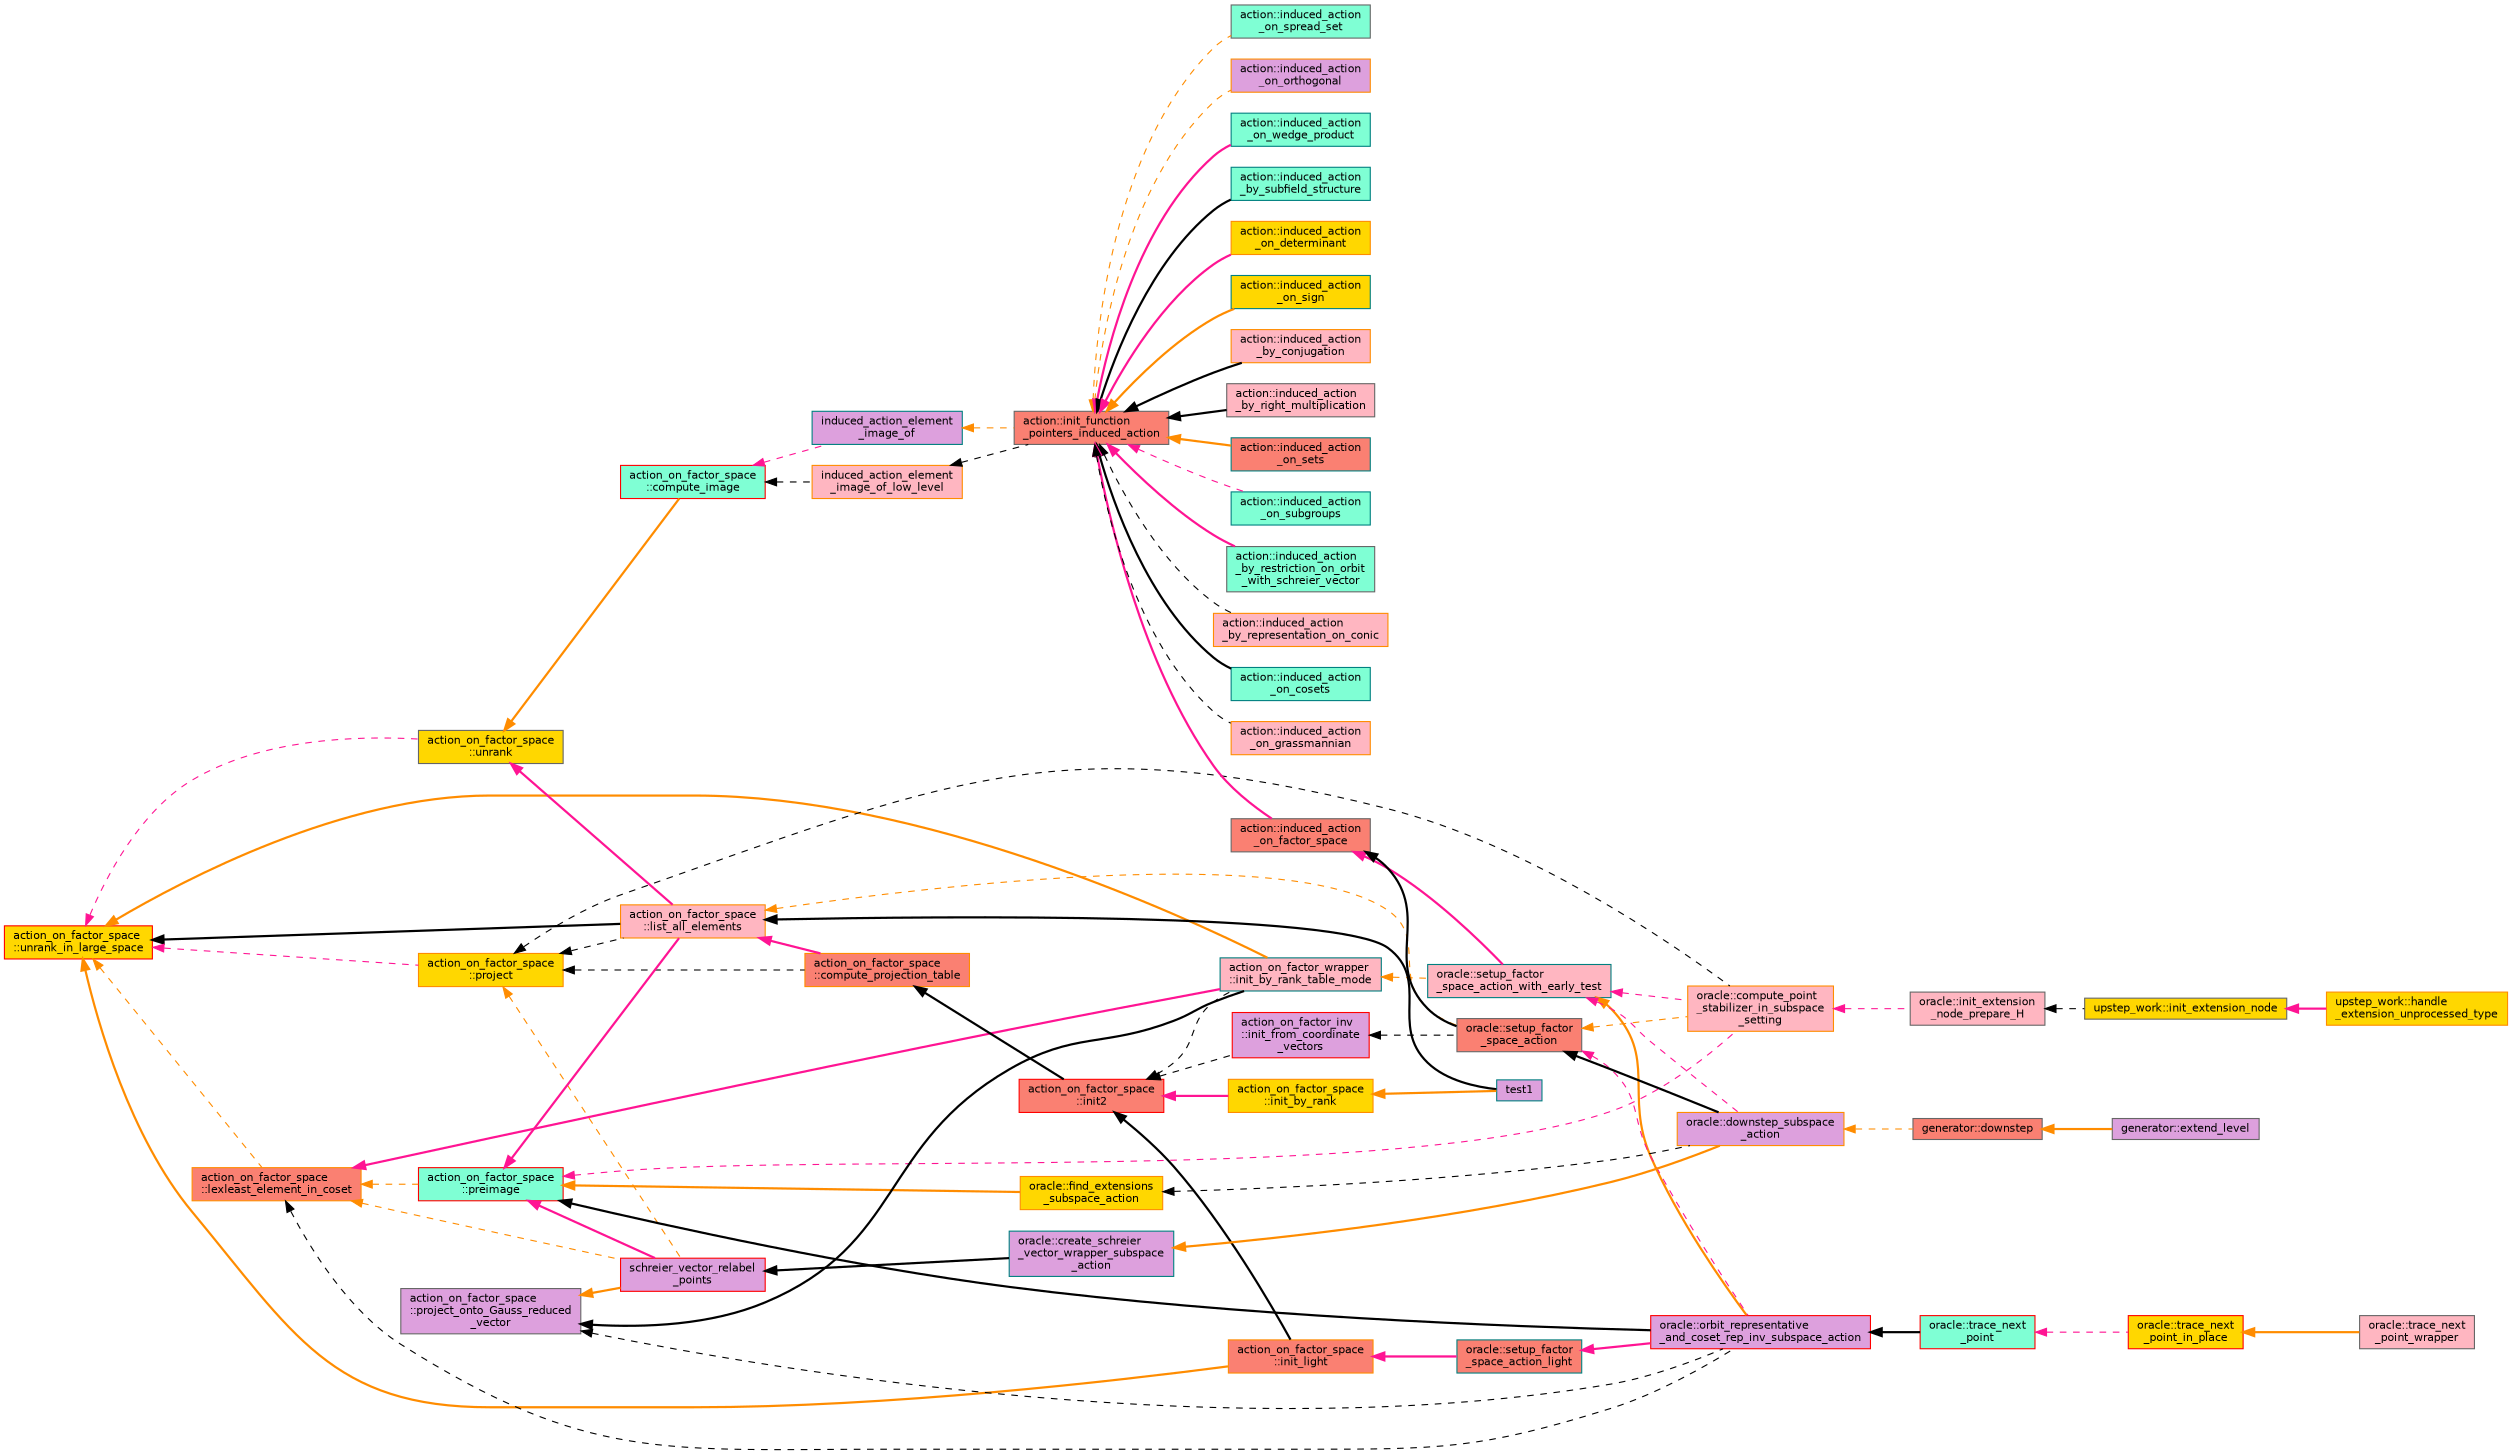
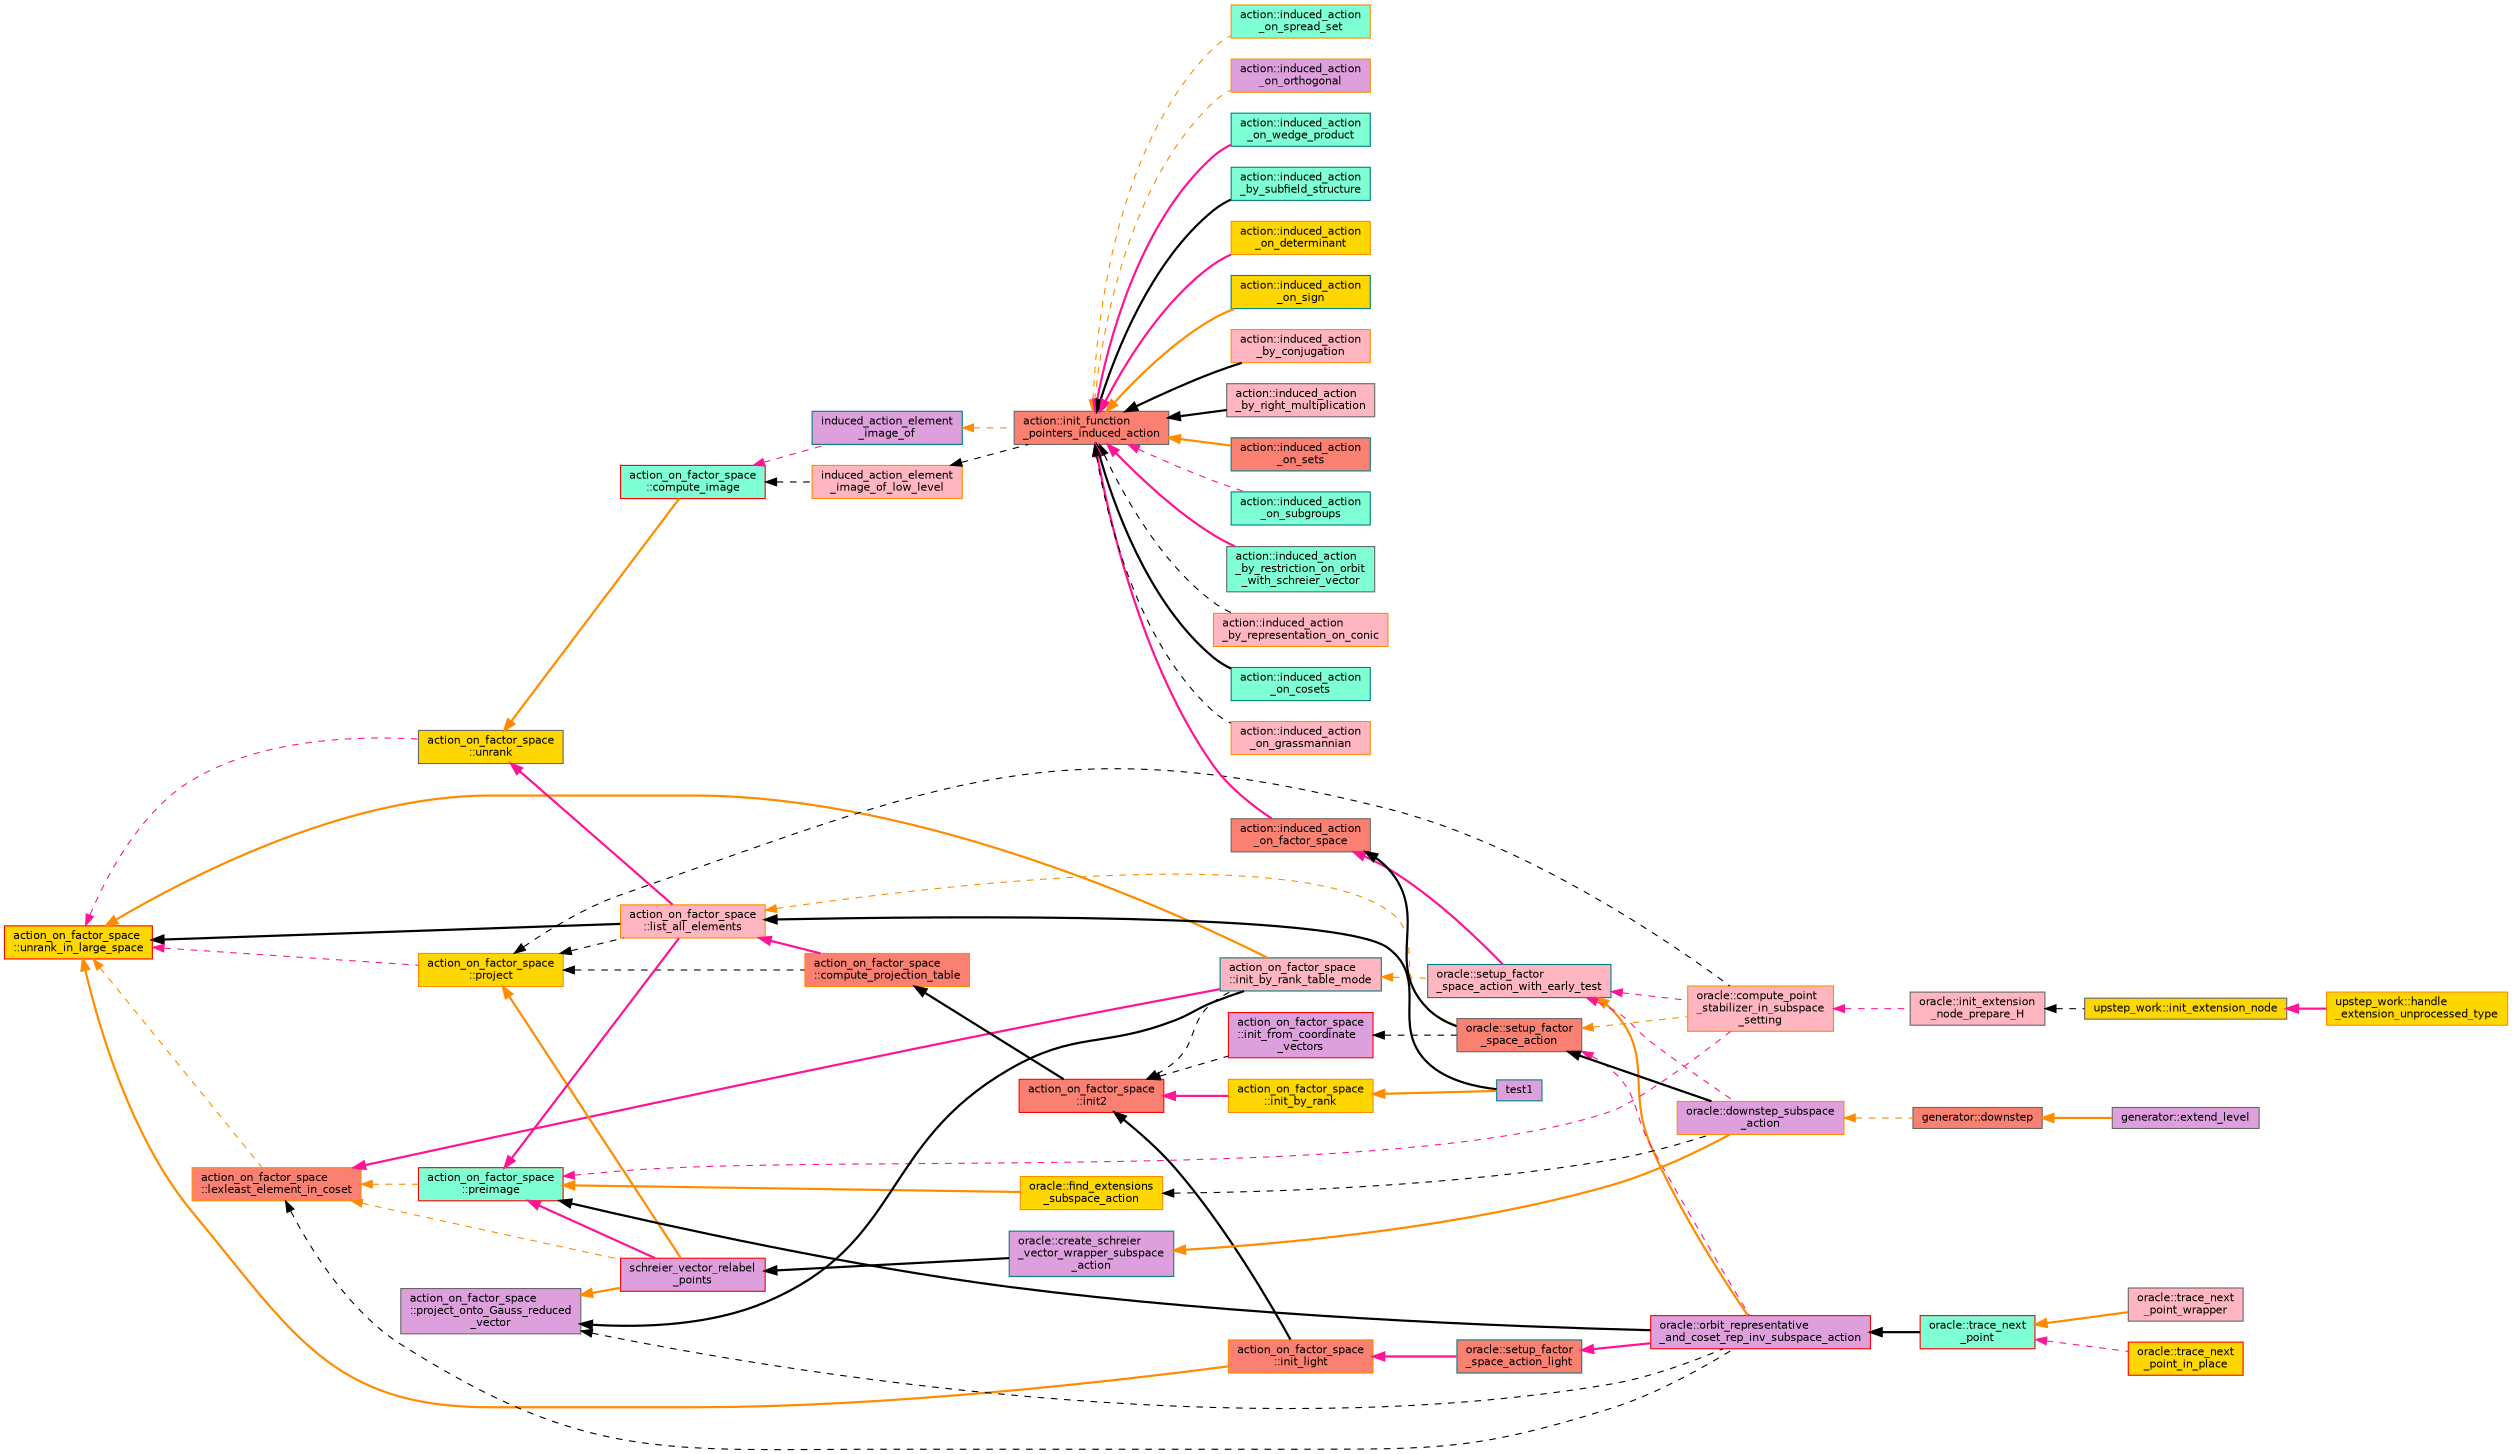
  digraph {
    rankdir=LR
    node [color=darkorange fillcolor=lightpink fontname=Helvetica fontsize=10 shape=record style=filled]
    edge [color=black dir=back fontname=Helvetica fontsize=10 labelfontname=Helvetica labelfontsize=10 style=bold]
    n1 [color=red fillcolor=gold fontcolor=black height=0.2 label="action_on_factor_space\l::unrank_in_large_space" width=0.4]
    n2 [fillcolor=salmon height=0.2 label="action_on_factor_space\l::init_light" width=0.4]
-   n3 [color=teal height=0.2 label="action_on_factor_wrapper\l::init_by_rank_table_mode" width=0.4]
+   n3 [color=teal height=0.2 label="action_on_factor_space\l::init_by_rank_table_mode" width=0.4]
    n4 [height=0.2 label="action_on_factor_space\l::list_all_elements" width=0.4]
    n5 [fillcolor=salmon height=0.2 label="action_on_factor_space\l::lexleast_element_in_coset" width=0.4]
    n6 [fillcolor=gold height=0.2 label="action_on_factor_space\l::project" width=0.4]
    n7 [color=gray40 fillcolor=gold height=0.2 label="action_on_factor_space\l::unrank" width=0.4]
    n8 [color=teal fillcolor=salmon height=0.2 label="oracle::setup_factor\l_space_action_light" width=0.4]
    n9 [color=teal height=0.2 label="oracle::setup_factor\l_space_action_with_early_test" width=0.4]
    n10 [color=teal fillcolor=plum height=0.2 label=test1 width=0.4]
    n11 [fillcolor=salmon height=0.2 label="action_on_factor_space\l::compute_projection_table" width=0.4]
    n12 [color=gray40 fillcolor=salmon height=0.2 label="oracle::setup_factor\l_space_action" width=0.4]
    n13 [color=red fillcolor=plum height=0.2 label="oracle::orbit_representative\l_and_coset_rep_inv_subspace_action" width=0.4]
    n14 [color=red fillcolor=aquamarine height=0.2 label="action_on_factor_space\l::preimage" width=0.4]
    n15 [color=red fillcolor=plum height=0.2 label="schreier_vector_relabel\l_points" width=0.4]
    n16 [color=gray40 fillcolor=plum height=0.2 label="action_on_factor_space\l::project_onto_Gauss_reduced\l_vector" width=0.4]
    n17 [height=0.2 label="oracle::compute_point\l_stabilizer_in_subspace\l_setting" width=0.4]
    n18 [color=red fillcolor=aquamarine height=0.2 label="action_on_factor_space\l::compute_image" width=0.4]
    n19 [color=red fillcolor=aquamarine height=0.2 label="oracle::trace_next\l_point" width=0.4]
    n20 [color=gray40 height=0.2 label="oracle::trace_next\l_point_wrapper" width=0.4]
    n21 [color=red fillcolor=gold height=0.2 label="oracle::trace_next\l_point_in_place" width=0.4]
    n22 [fillcolor=plum height=0.2 label="oracle::downstep_subspace\l_action" width=0.4]
    n23 [color=gray40 height=0.2 label="oracle::init_extension\l_node_prepare_H" width=0.4]
    n24 [color=gray40 fillcolor=salmon height=0.2 label="generator::downstep" width=0.4]
    n25 [color=gray40 fillcolor=gold height=0.2 label="upstep_work::init_extension_node" width=0.4]
    n26 [fillcolor=gold height=0.2 label="upstep_work::handle\l_extension_unprocessed_type" width=0.4]
    n27 [color=gray40 fillcolor=plum height=0.2 label="generator::extend_level" width=0.4]
    n28 [color=red fillcolor=salmon height=0.2 label="action_on_factor_space\l::init2" width=0.4]
    n29 [fillcolor=gold height=0.2 label="action_on_factor_space\l::init_by_rank" width=0.4]
-   n30 [color=red fillcolor=plum height=0.2 label="action_on_factor_inv\l::init_from_coordinate\l_vectors" width=0.4]
+   n30 [color=red fillcolor=plum height=0.2 label="action_on_factor_space\l::init_from_coordinate\l_vectors" width=0.4]
    n31 [fillcolor=gold height=0.2 label="oracle::find_extensions\l_subspace_action" width=0.4]
    n32 [color=teal fillcolor=plum height=0.2 label="oracle::create_schreier\l_vector_wrapper_subspace\l_action" width=0.4]
    n33 [color=teal fillcolor=plum height=0.2 label="induced_action_element\l_image_of" width=0.4]
    n34 [height=0.2 label="induced_action_element\l_image_of_low_level" width=0.4]
    n35 [color=gray40 fillcolor=salmon height=0.2 label="action::init_function\l_pointers_induced_action" width=0.4]
    n36 [height=0.2 label="action::induced_action\l_by_representation_on_conic" width=0.4]
    n37 [color=teal fillcolor=aquamarine height=0.2 label="action::induced_action\l_on_cosets" width=0.4]
    n38 [color=gray40 fillcolor=salmon height=0.2 label="action::induced_action\l_on_factor_space" width=0.4]
    n39 [height=0.2 label="action::induced_action\l_on_grassmannian" width=0.4]
-   n40 [color=gray40 fillcolor=aquamarine height=0.2 label="action::induced_action\l_on_spread_set" width=0.4]
+   n40 [fillcolor=aquamarine height=0.2 label="action::induced_action\l_on_spread_set" width=0.4]
    n41 [fillcolor=plum height=0.2 label="action::induced_action\l_on_orthogonal" width=0.4]
    n42 [color=teal fillcolor=aquamarine height=0.2 label="action::induced_action\l_on_wedge_product" width=0.4]
    n43 [color=teal fillcolor=aquamarine height=0.2 label="action::induced_action\l_by_subfield_structure" width=0.4]
    n44 [fillcolor=gold height=0.2 label="action::induced_action\l_on_determinant" width=0.4]
    n45 [color=teal fillcolor=gold height=0.2 label="action::induced_action\l_on_sign" width=0.4]
    n46 [height=0.2 label="action::induced_action\l_by_conjugation" width=0.4]
    n47 [color=gray40 height=0.2 label="action::induced_action\l_by_right_multiplication" width=0.4]
    n48 [color=teal fillcolor=salmon height=0.2 label="action::induced_action\l_on_sets" width=0.4]
    n49 [color=teal fillcolor=aquamarine height=0.2 label="action::induced_action\l_on_subgroups" width=0.4]
    n50 [color=gray40 fillcolor=aquamarine height=0.2 label="action::induced_action\l_by_restriction_on_orbit\l_with_schreier_vector" width=0.4]
    n1 -> n2 [color=darkorange]
    n1 -> n3 [color=darkorange]
    n1 -> n4
    n1 -> n5 [color=darkorange style=dashed]
    n1 -> n6 [color=deeppink style=dashed]
    n1 -> n7 [color=deeppink style=dashed]
    n2 -> n8 [color=deeppink]
    n3 -> n9 [color=darkorange style=dashed]
    n4 -> n10
    n4 -> n11 [color=deeppink]
    n4 -> n12 [color=darkorange style=dashed]
    n5 -> n3 [color=deeppink]
    n5 -> n13 [style=dashed]
    n5 -> n14 [color=darkorange style=dashed]
    n5 -> n15 [color=darkorange style=dashed]
    n6 -> n4 [style=dashed]
    n6 -> n11 [style=dashed]
-   n6 -> n15 [color=darkorange style=dashed]
+   n6 -> n15 [color=darkorange]
    n6 -> n17 [style=dashed]
    n7 -> n4 [color=deeppink]
    n7 -> n18 [color=darkorange]
    n8 -> n13 [color=deeppink]
    n9 -> n13 [color=darkorange]
    n9 -> n17 [color=deeppink style=dashed]
    n9 -> n22 [color=deeppink style=dashed]
    n11 -> n28
    n12 -> n13 [color=deeppink style=dashed]
    n12 -> n17 [color=darkorange style=dashed]
    n12 -> n22
    n13 -> n19
    n14 -> n4 [color=deeppink]
    n14 -> n13
    n14 -> n15 [color=deeppink]
    n14 -> n17 [color=deeppink style=dashed]
    n14 -> n31 [color=darkorange]
    n15 -> n32
    n16 -> n3
    n16 -> n13 [style=dashed]
    n16 -> n15 [color=darkorange]
    n17 -> n23 [color=deeppink style=dashed]
    n18 -> n33 [color=deeppink style=dashed]
    n18 -> n34 [style=dashed]
-   n21 -> n20 [color=darkorange]
+   n19 -> n20 [color=darkorange]
    n19 -> n21 [color=deeppink style=dashed]
    n22 -> n24 [color=darkorange style=dashed]
    n23 -> n25 [style=dashed]
    n24 -> n27 [color=darkorange]
    n25 -> n26 [color=deeppink]
    n28 -> n2
    n28 -> n3 [style=dashed]
    n28 -> n29 [color=deeppink]
    n28 -> n30 [style=dashed]
    n29 -> n10 [color=darkorange]
    n30 -> n12 [style=dashed]
    n31 -> n22 [style=dashed]
    n32 -> n22 [color=darkorange]
    n33 -> n35 [color=darkorange style=dashed]
    n34 -> n35 [style=dashed]
    n35 -> n36 [style=dashed]
    n35 -> n37
    n35 -> n38 [color=deeppink]
    n35 -> n39 [style=dashed]
    n35 -> n40 [color=darkorange style=dashed]
    n35 -> n41 [color=darkorange style=dashed]
    n35 -> n42 [color=deeppink]
    n35 -> n43
    n35 -> n44 [color=deeppink]
    n35 -> n45 [color=darkorange]
    n35 -> n46
    n35 -> n47
    n35 -> n48 [color=darkorange]
    n35 -> n49 [color=deeppink style=dashed]
    n35 -> n50 [color=deeppink]
    n38 -> n9 [color=deeppink]
    n38 -> n12
  }
